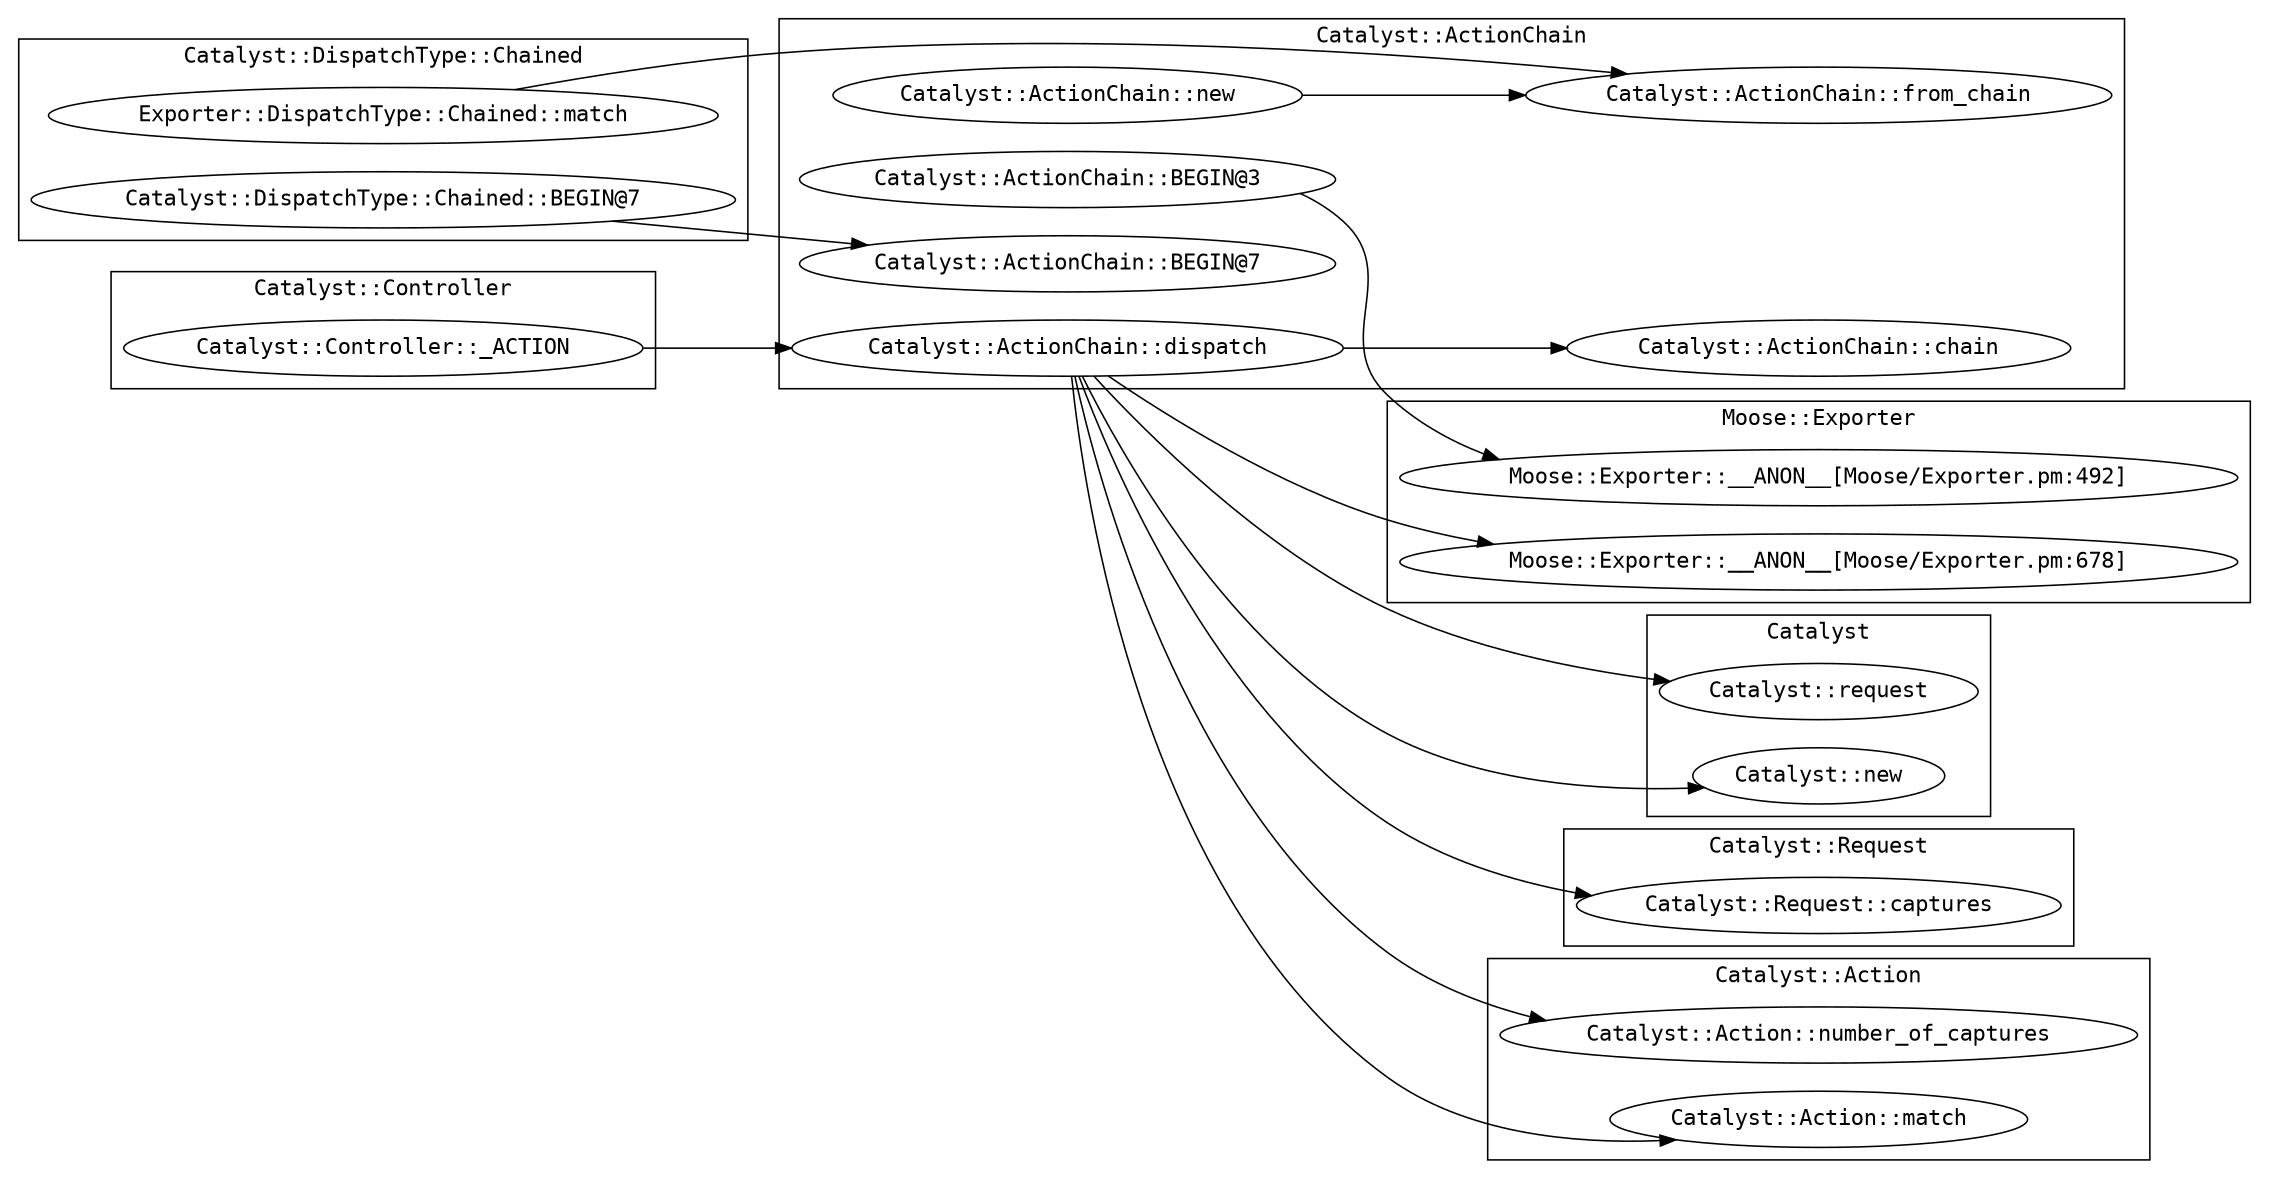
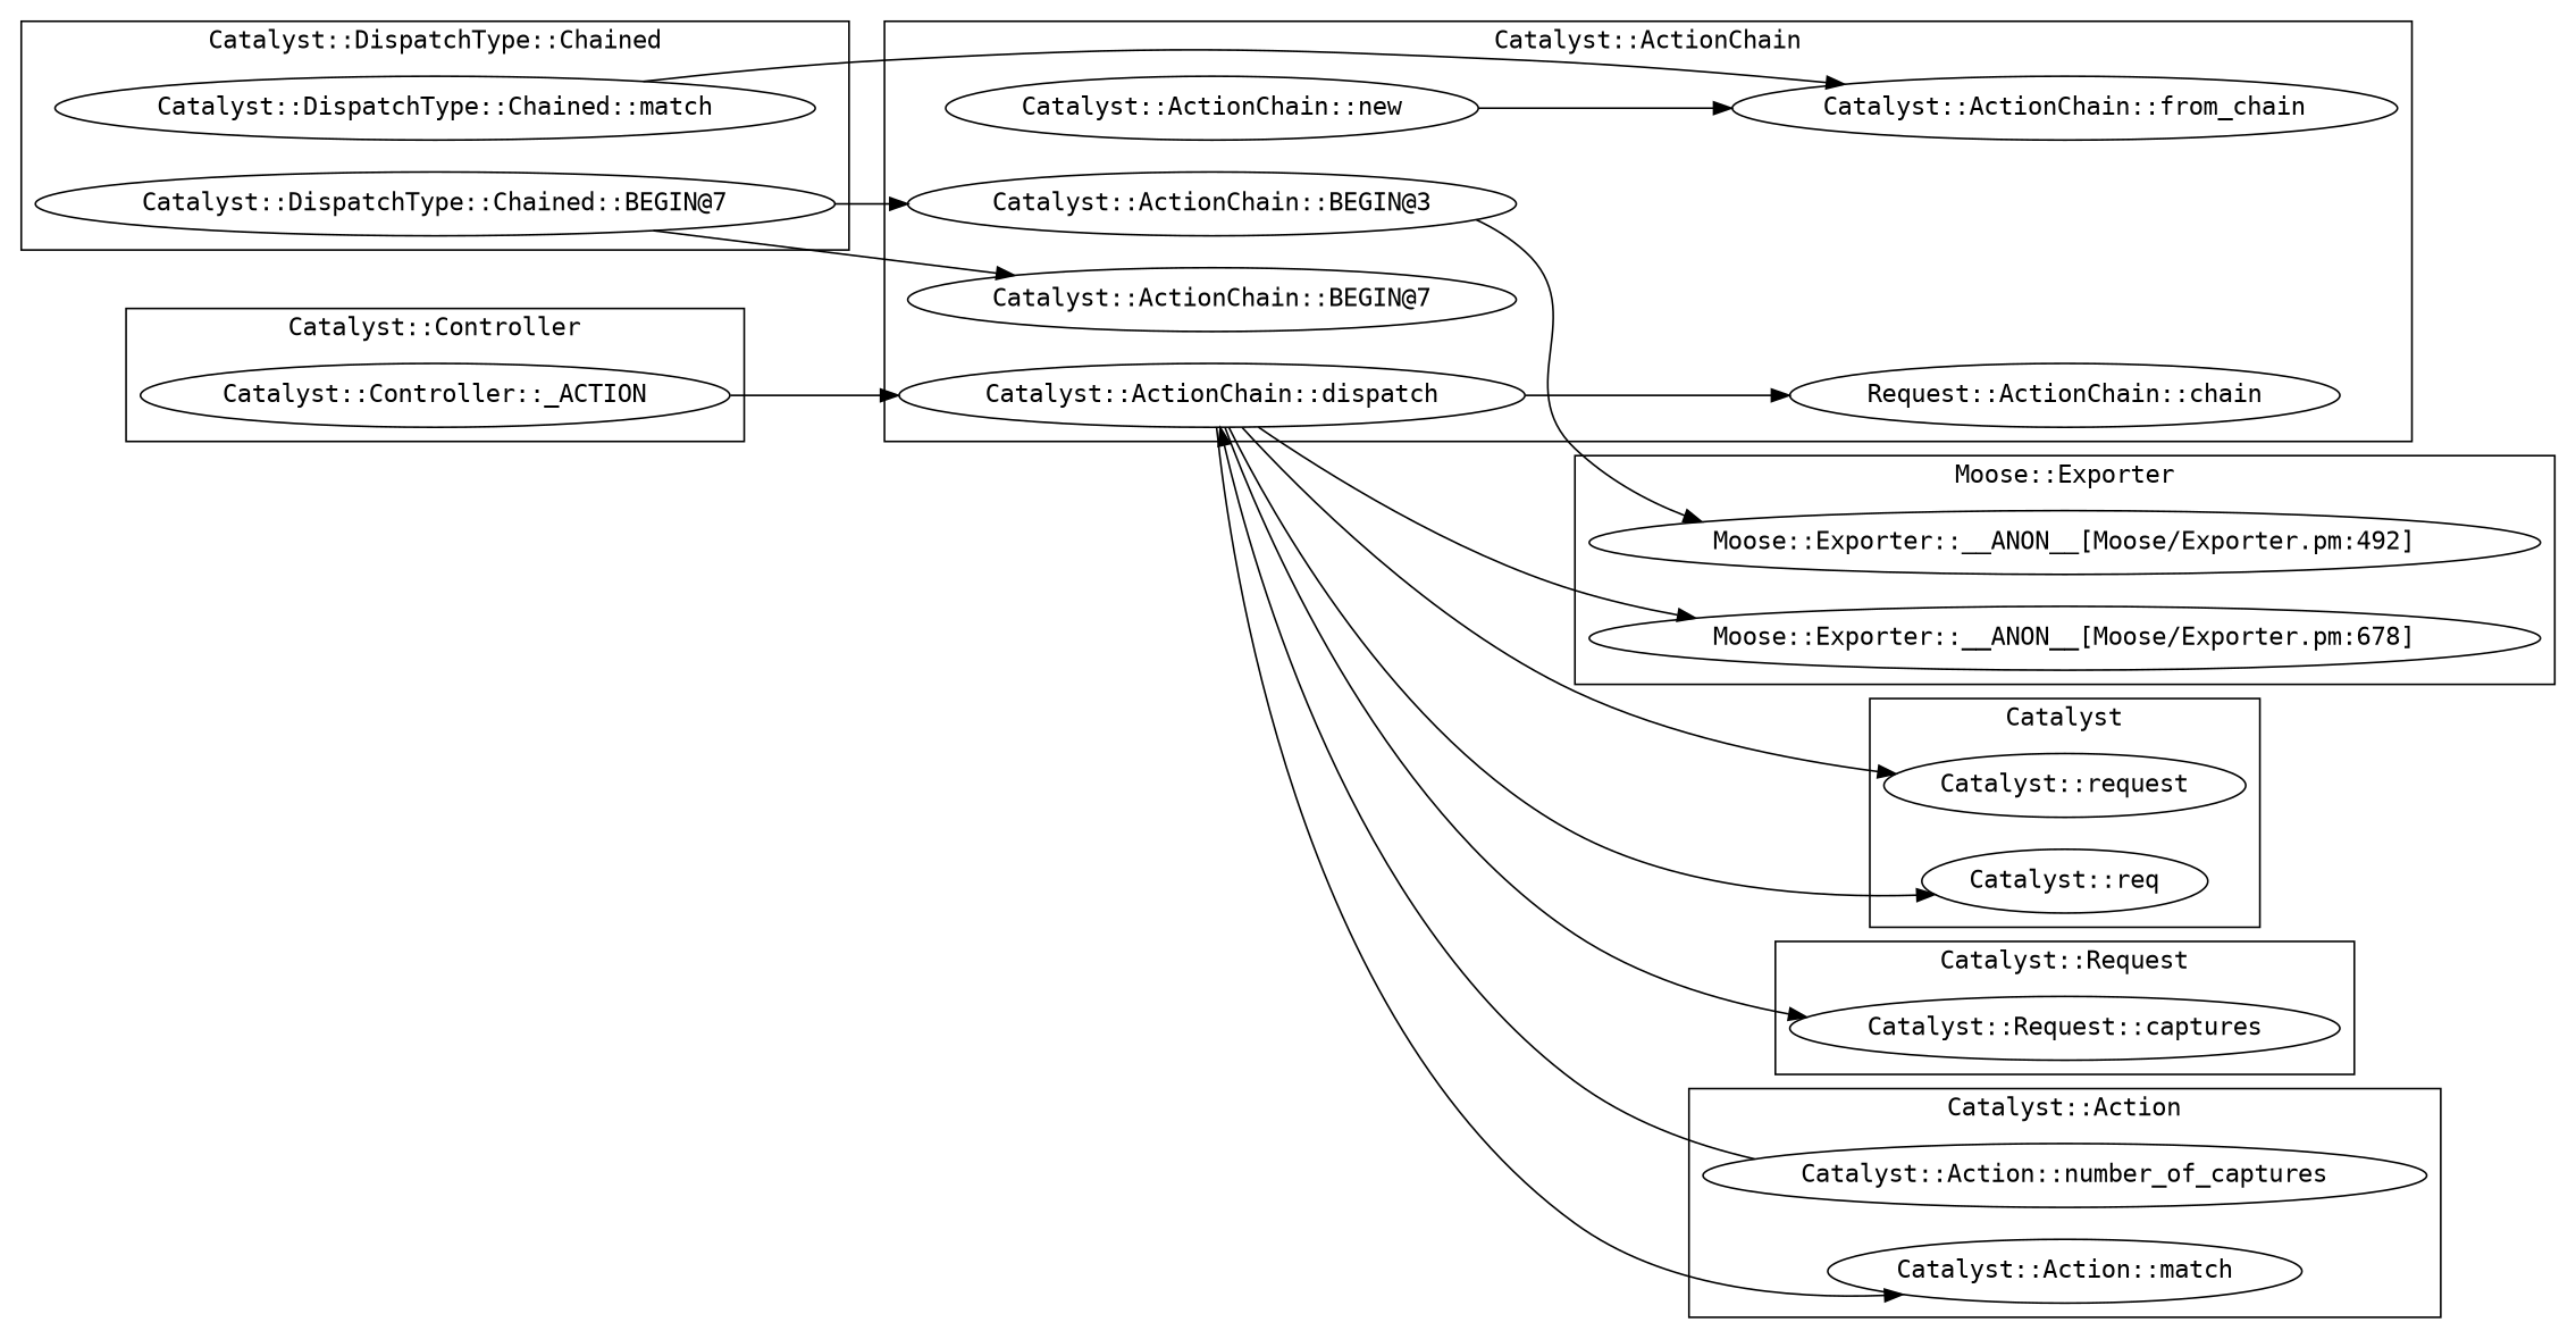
  digraph {
    fontname="DejaVu Sans Mono"
    rankdir=LR
    node [fontname="DejaVu Sans Mono"]
    edge [fontname="DejaVu Sans Mono"]
    "Catalyst::ActionChain::new"
    "Catalyst::ActionChain::BEGIN@3"
    "Catalyst::ActionChain::BEGIN@7"
    "Catalyst::ActionChain::dispatch"
    "Catalyst::ActionChain::from_chain"
-   "Catalyst::ActionChain::chain"
+   "Catalyst::ActionChain::chain" [label="Request::ActionChain::chain"]
    "Catalyst::request"
-   "Catalyst::req" [label="Catalyst::new"]
+   "Catalyst::req"
    "Catalyst::Controller::_ACTION"
    "Catalyst::Request::captures"
    "Catalyst::Action::number_of_captures"
    n12 [label="Catalyst::Action::match"]
-   "Catalyst::DispatchType::Chained::match" [label="Exporter::DispatchType::Chained::match"]
+   "Catalyst::DispatchType::Chained::match"
    "Catalyst::DispatchType::Chained::BEGIN@7"
    "Moose::Exporter::__ANON__[Moose/Exporter.pm:492]"
    "Moose::Exporter::__ANON__[Moose/Exporter.pm:678]"
    subgraph cluster_1 {
      label="Catalyst::ActionChain"
      "Catalyst::ActionChain::new"
      "Catalyst::ActionChain::BEGIN@3"
      "Catalyst::ActionChain::BEGIN@7"
      "Catalyst::ActionChain::dispatch"
      "Catalyst::ActionChain::from_chain"
      "Catalyst::ActionChain::chain"
    }
    subgraph cluster_2 {
      label=Catalyst
      "Catalyst::request"
      "Catalyst::req"
    }
    subgraph cluster_3 {
      label="Catalyst::Controller"
      "Catalyst::Controller::_ACTION"
    }
    subgraph cluster_4 {
      label="Catalyst::Request"
      "Catalyst::Request::captures"
    }
    subgraph cluster_5 {
      label="Catalyst::Action"
      "Catalyst::Action::number_of_captures"
      n12
    }
    subgraph cluster_6 {
      label="Catalyst::DispatchType::Chained"
      "Catalyst::DispatchType::Chained::match"
      "Catalyst::DispatchType::Chained::BEGIN@7"
    }
    subgraph cluster_7 {
      label="Moose::Exporter"
      "Moose::Exporter::__ANON__[Moose/Exporter.pm:492]"
      "Moose::Exporter::__ANON__[Moose/Exporter.pm:678]"
    }
    "Catalyst::ActionChain::new" -> "Catalyst::ActionChain::from_chain"
    "Catalyst::ActionChain::BEGIN@3" -> "Moose::Exporter::__ANON__[Moose/Exporter.pm:492]"
    "Catalyst::ActionChain::dispatch" -> "Catalyst::ActionChain::chain"
    "Catalyst::ActionChain::dispatch" -> "Catalyst::request"
    "Catalyst::ActionChain::dispatch" -> "Catalyst::req"
    "Catalyst::ActionChain::dispatch" -> "Catalyst::Request::captures"
-   "Catalyst::ActionChain::dispatch" -> "Catalyst::Action::number_of_captures"
+   "Catalyst::Action::number_of_captures" -> "Catalyst::ActionChain::dispatch"
    "Catalyst::ActionChain::dispatch" -> n12
    "Catalyst::ActionChain::dispatch" -> "Moose::Exporter::__ANON__[Moose/Exporter.pm:678]"
    "Catalyst::Controller::_ACTION" -> "Catalyst::ActionChain::dispatch"
    "Catalyst::DispatchType::Chained::match" -> "Catalyst::ActionChain::from_chain"
+   "Catalyst::DispatchType::Chained::BEGIN@7" -> "Catalyst::ActionChain::BEGIN@3"
    "Catalyst::DispatchType::Chained::BEGIN@7" -> "Catalyst::ActionChain::BEGIN@7"
  }
